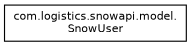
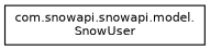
  digraph {
    rankdir=LR
-   n1 [color=black fillcolor=white fontname=Helvetica fontsize=10 height=0.2 label="com.logistics.snowapi.model.\lSnowUser" shape=record style=filled width=0.4]
+   n1 [color=black fillcolor=white fontname=Helvetica fontsize=10 height=0.2 label="com.snowapi.snowapi.model.\lSnowUser" shape=record style=filled width=0.4]
  }
